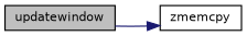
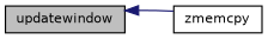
  digraph {
    rankdir=LR
    node [color=black fontname=Helvetica fontsize=10 shape=record style=filled]
    n1 [fillcolor=grey75 fontcolor=black height=0.2 label=updatewindow width=0.4]
    n2 [fillcolor=white height=0.2 label=zmemcpy width=0.4]
-   n1 -> n2 [color=midnightblue fontname=Helvetica fontsize=10 labelfontname=Helvetica labelfontsize=10 style=solid]
+   n2 -> n1 [color=midnightblue fontname=Helvetica fontsize=10 labelfontname=Helvetica labelfontsize=10 style=solid]
  }
